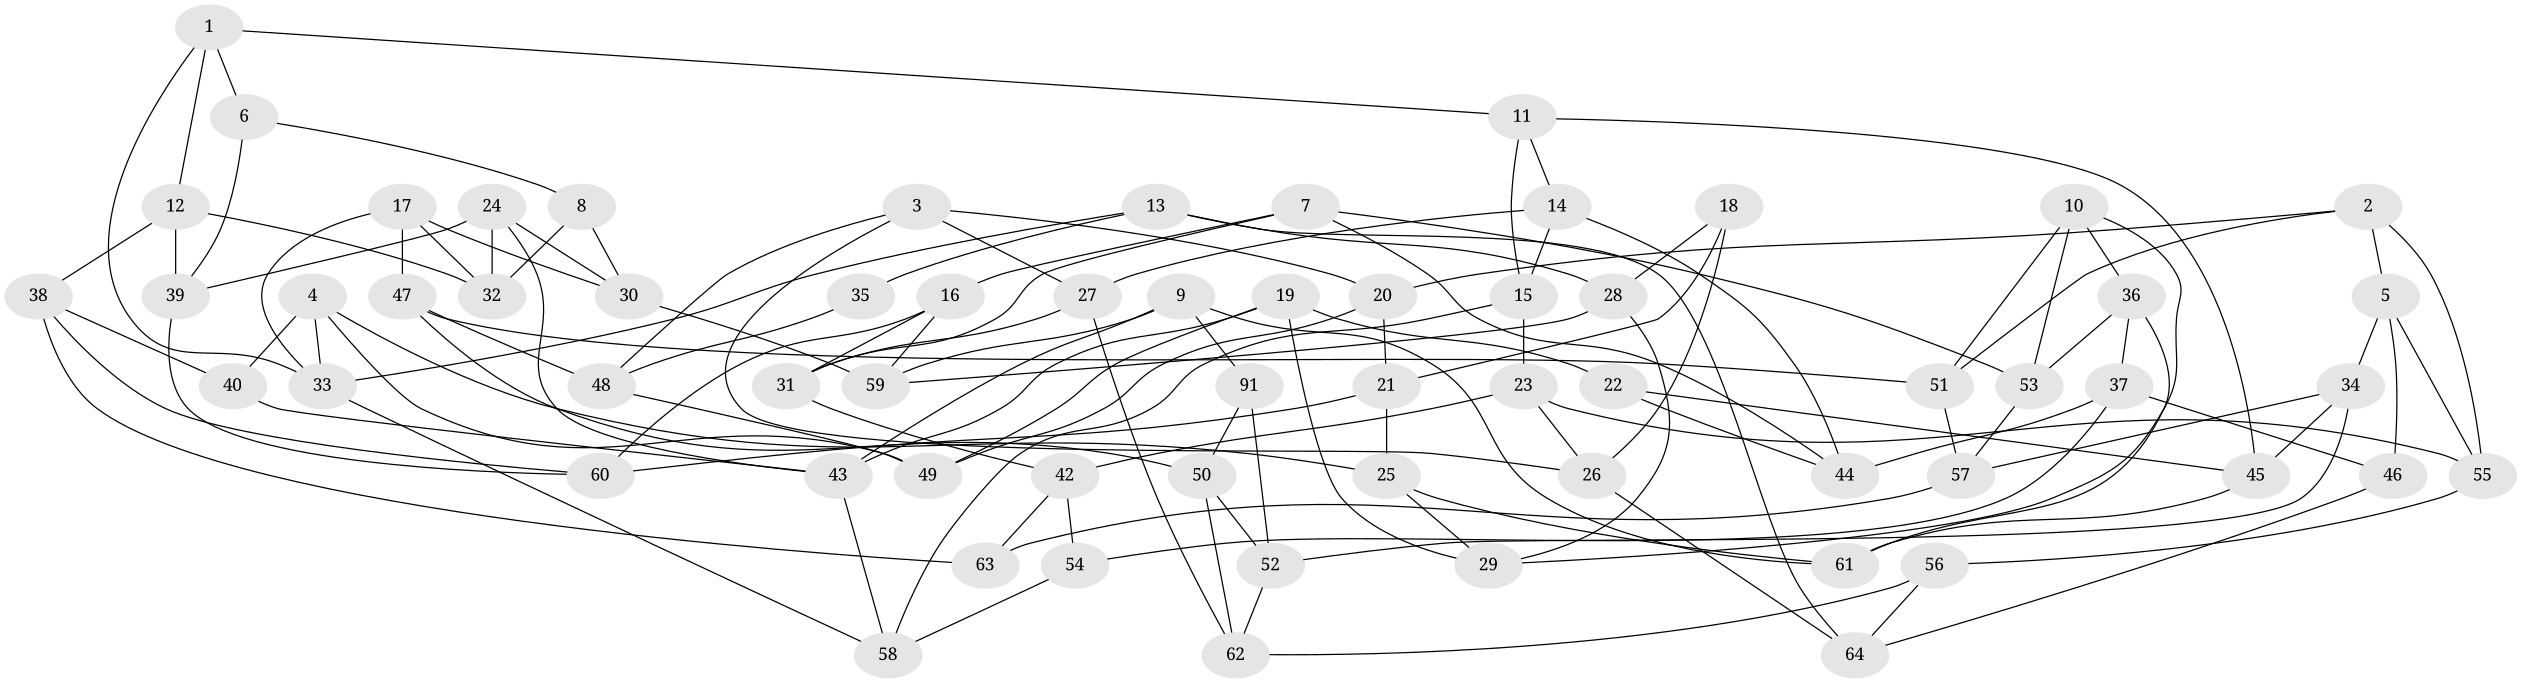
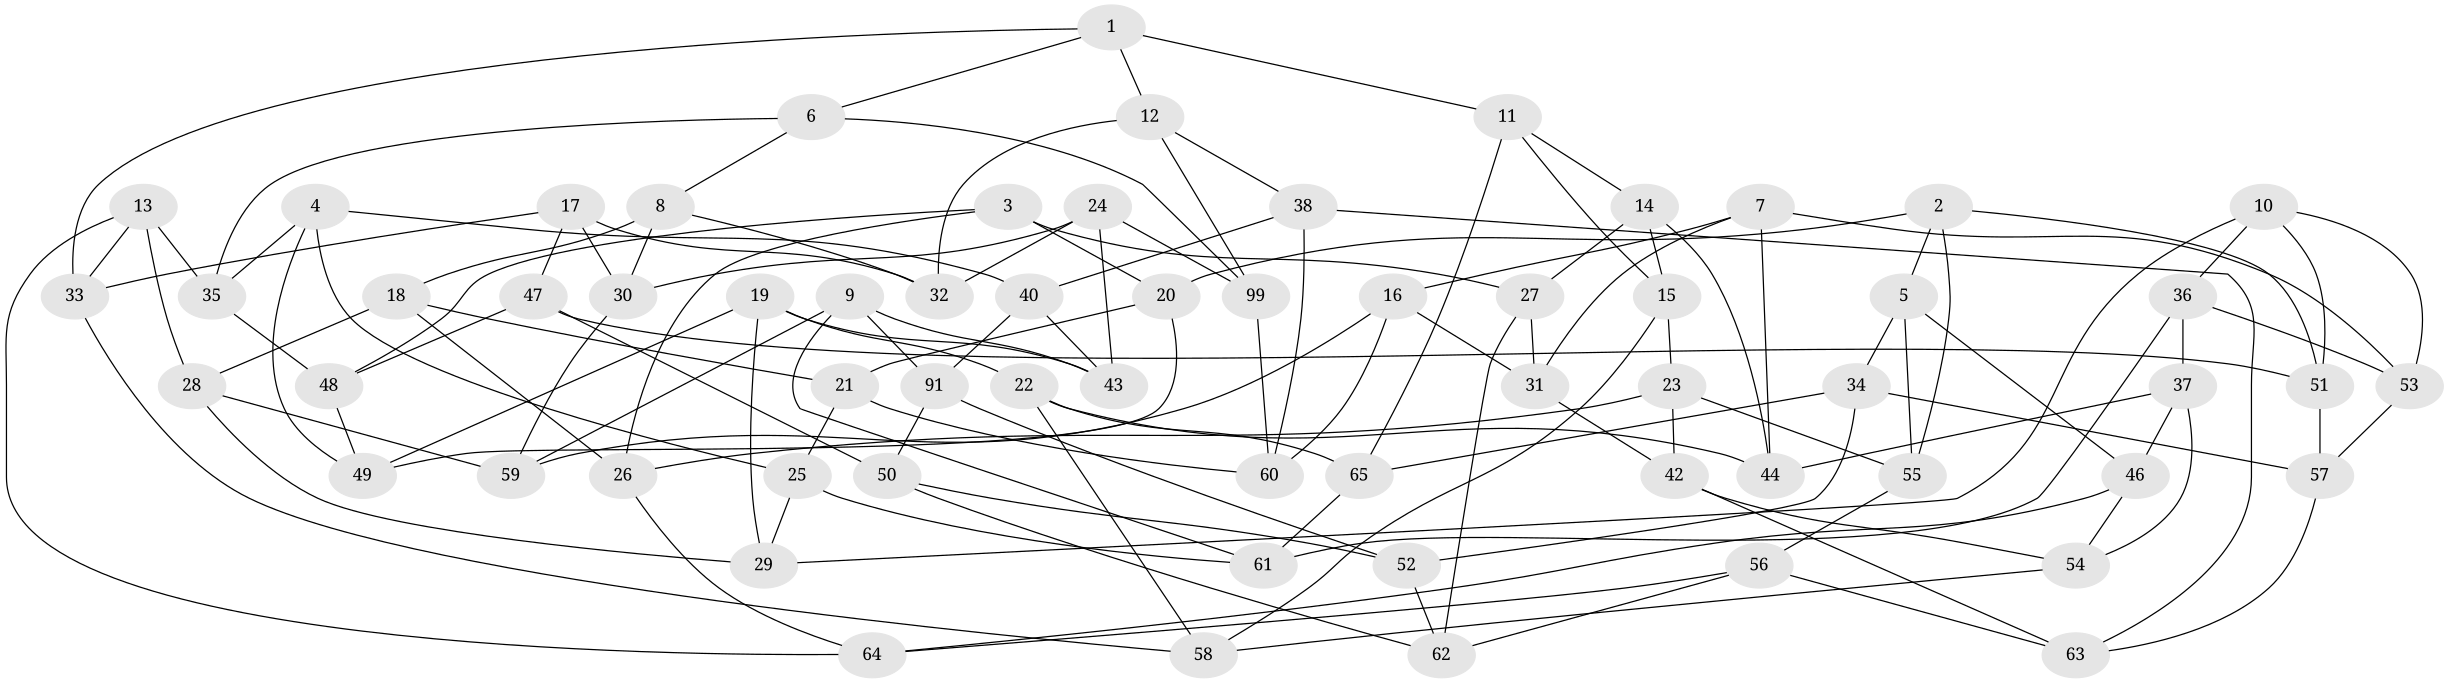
  graph {
    fontname="Noto Serif"
    node [color=gray90 fontname="Noto Serif" style=filled]
    edge [fontname="Noto Serif"]
    1
    6
    11
    12
    33
    35
    8
-   39
+   39 [label=99]
    14
    15
-   45
+   45 [label=65]
    32
    38
    58
    2
    5
    20
    51
    55
    34
    46
    49
    21
    57
    56
    3
    26
    27
    48
    64
    31
    62
    4
    25
    40
    61
    29
    n38 [label=91]
    43
    52
    54
    18
    30
    60
    7
    16
    44
    53
    59
    42
    28
    9
    50
    10
    36
    37
    23
    63
    13
    17
    47
    19
    22
    24
    1 -- 6
    1 -- 11
    1 -- 12
    1 -- 33
+   6 -- 35
    6 -- 8
    6 -- 39
    11 -- 14
    11 -- 15
    11 -- 45
    12 -- 39
    12 -- 32
    12 -- 38
    33 -- 58
    35 -- 48
    8 -- 32
+   8 -- 18
    8 -- 30
    39 -- 60
    14 -- 15
    14 -- 27
    14 -- 44
    15 -- 58
    15 -- 23
    45 -- 61
    38 -- 40
    38 -- 60
    38 -- 63
    2 -- 5
    2 -- 20
    2 -- 51
    2 -- 55
    5 -- 55
    5 -- 34
    5 -- 46
    20 -- 49
    20 -- 21
    51 -- 57
    55 -- 56
    34 -- 45
    34 -- 57
    34 -- 52
    46 -- 64
+   46 -- 54
    21 -- 25
    21 -- 60
    57 -- 63
    56 -- 64
    56 -- 62
+   56 -- 63
    3 -- 20
    3 -- 26
    3 -- 27
    3 -- 48
    26 -- 64
    27 -- 31
    27 -- 62
    48 -- 49
    31 -- 42
-   4 -- 33
+   4 -- 35
    4 -- 49
    4 -- 25
    4 -- 40
    25 -- 61
    25 -- 29
+   40 -- n38
    40 -- 43
    n38 -- 52
    n38 -- 50
    52 -- 62
    54 -- 58
    18 -- 21
    18 -- 26
    18 -- 28
    30 -- 59
    7 -- 31
    7 -- 16
    7 -- 44
    7 -- 53
    16 -- 31
    16 -- 60
    16 -- 59
    53 -- 57
    42 -- 54
    42 -- 63
    28 -- 29
    28 -- 59
    9 -- 61
    9 -- n38
    9 -- 43
    9 -- 59
    50 -- 62
    50 -- 52
    10 -- 51
    10 -- 29
    10 -- 53
    10 -- 36
    36 -- 61
    36 -- 53
    36 -- 37
    37 -- 46
    37 -- 54
    37 -- 44
    23 -- 55
    23 -- 26
    23 -- 42
    13 -- 33
    13 -- 35
    13 -- 64
    13 -- 28
    17 -- 33
    17 -- 32
    17 -- 30
    17 -- 47
    47 -- 51
    47 -- 48
    47 -- 50
    19 -- 49
    19 -- 29
    19 -- 43
    19 -- 22
    22 -- 45
-   43 -- 58
+   22 -- 58
    22 -- 44
    24 -- 39
    24 -- 32
    24 -- 43
    24 -- 30
  }
